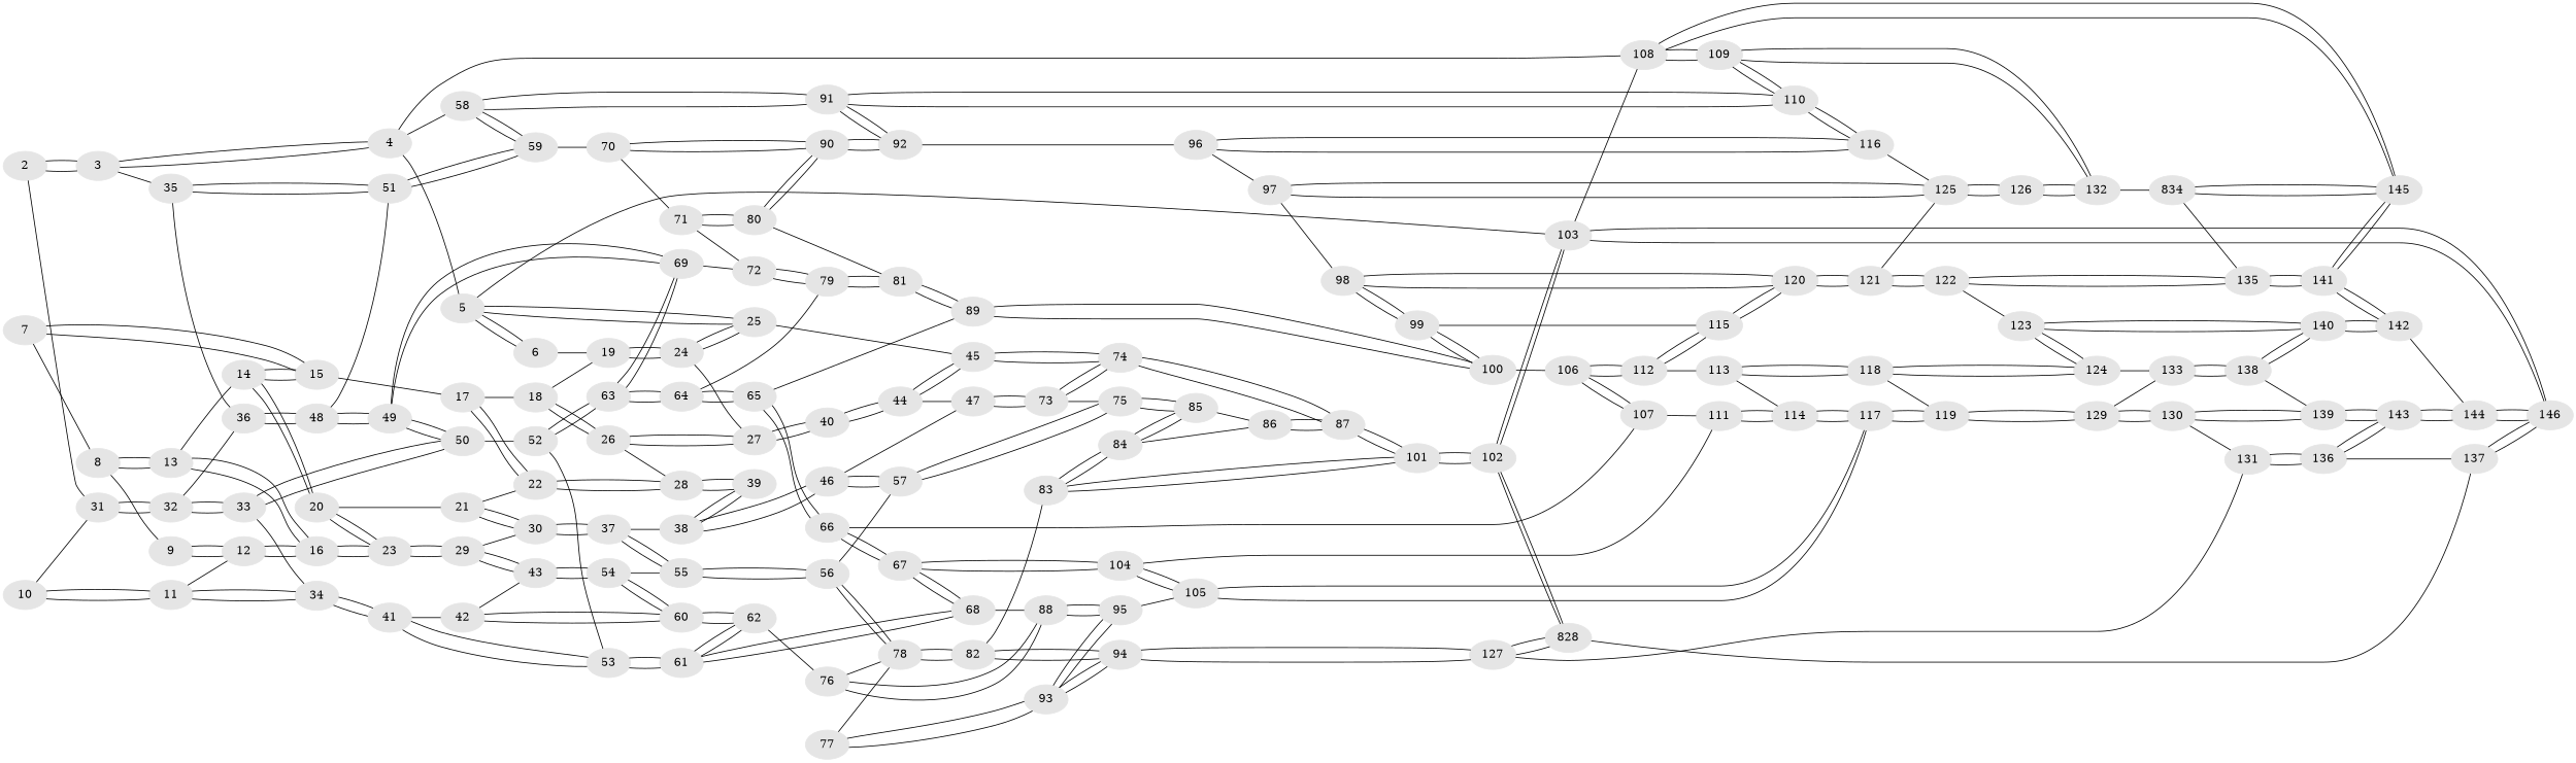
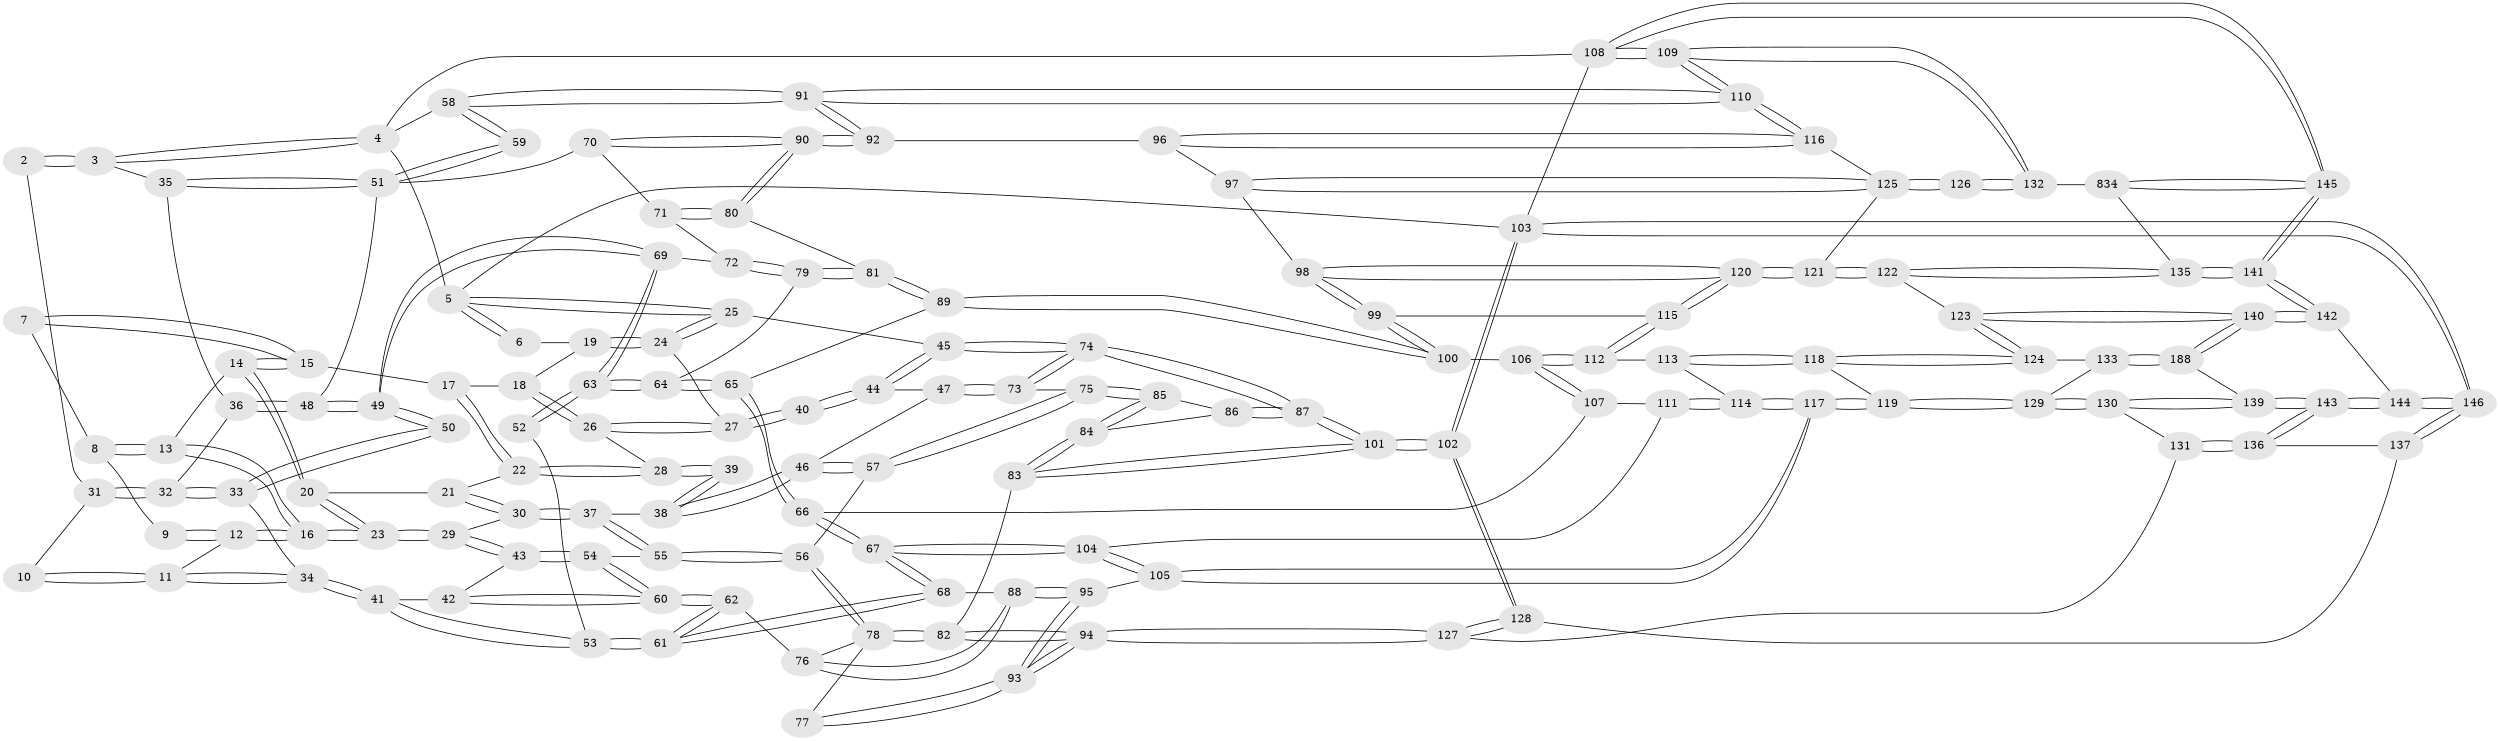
  graph {
    rankdir=LR
    node [color=gray90 style=filled]
    2
    3
    31
    10
    11
    4
    35
    32
    5
    58
    108
    36
    51
    6
    25
    103
    59
    91
    109
    145
    19
    45
    146
    7
    8
    15
    24
    9
    13
    17
    12
    16
    14
    34
    41
    23
    20
    21
    18
    22
    29
    26
    28
    27
    30
    37
    39
    43
    40
    74
    44
    54
    38
    55
    33
    50
    48
    52
    42
    53
    49
    46
    56
    47
    57
    60
    61
    62
    73
    87
    75
    69
    72
    63
    70
    64
    68
    78
    82
    85
    92
    110
    71
    90
    76
    88
    65
    79
    66
    89
    81
    67
    107
    100
    104
    111
    105
    95
    80
    101
    86
    77
    93
    94
    83
    84
    127
    102
    106
    96
    116
    97
-   128 [label=828]
+   128
    131
    117
    98
    125
    99
    120
    126
    115
    121
    112
    137
    114
    119
    113
    132
    n129 [label=834]
    118
    124
    129
    133
    130
    122
    123
    135
    140
    141
    142
-   138
+   138 [label=188]
    136
    139
    143
    144
    2 -- 3
    2 -- 3
    2 -- 31
    3 -- 4
    3 -- 4
    3 -- 35
    31 -- 32
    31 -- 32
    10 -- 31
    10 -- 11
    10 -- 11
    11 -- 12
    11 -- 34
    11 -- 34
    4 -- 5
    4 -- 58
    4 -- 108
    35 -- 36
    35 -- 51
    35 -- 51
    32 -- 36
    32 -- 33
    32 -- 33
    5 -- 6
    5 -- 6
    5 -- 25
    5 -- 25
    5 -- 103
    58 -- 59
    58 -- 59
    58 -- 91
    58 -- 91
    108 -- 109
    108 -- 109
    108 -- 145
    108 -- 145
    36 -- 48
    36 -- 48
    51 -- 59
    51 -- 59
    6 -- 19
    25 -- 45
    103 -- 108
    103 -- 146
    103 -- 146
-   59 -- 70
+   51 -- 70
    91 -- 92
    91 -- 92
    91 -- 110
    91 -- 110
    109 -- 110
    109 -- 110
    109 -- 132
    109 -- 132
    19 -- 24
    19 -- 24
    45 -- 74
    45 -- 74
    7 -- 8
    7 -- 15
    7 -- 15
    8 -- 9
    8 -- 13
    8 -- 13
    15 -- 17
    24 -- 25
    24 -- 25
    24 -- 27
    9 -- 12
    9 -- 12
    13 -- 16
    13 -- 16
    13 -- 14
    17 -- 18
    17 -- 22
    17 -- 22
    12 -- 16
    12 -- 16
    16 -- 23
    16 -- 23
    14 -- 15
    14 -- 15
    14 -- 20
    14 -- 20
    34 -- 41
    34 -- 41
    41 -- 42
    41 -- 53
    41 -- 53
    23 -- 29
    23 -- 29
    20 -- 23
    20 -- 23
    20 -- 21
    21 -- 22
    21 -- 30
    21 -- 30
    18 -- 19
    18 -- 26
    18 -- 26
    22 -- 28
    22 -- 28
    29 -- 30
    29 -- 43
    29 -- 43
    26 -- 28
    26 -- 27
    26 -- 27
    28 -- 39
    28 -- 39
    27 -- 40
    27 -- 40
    30 -- 37
    30 -- 37
    37 -- 38
    37 -- 55
    37 -- 55
    43 -- 54
    43 -- 54
    40 -- 44
    40 -- 44
    74 -- 87
    74 -- 87
    44 -- 45
    44 -- 45
    44 -- 47
    54 -- 55
    54 -- 60
    54 -- 60
    38 -- 39
    38 -- 39
    38 -- 46
    38 -- 46
    55 -- 56
    55 -- 56
    33 -- 34
    33 -- 50
    33 -- 50
-   50 -- 52
    48 -- 51
    48 -- 49
    48 -- 49
    52 -- 53
    52 -- 63
    52 -- 63
    42 -- 43
    42 -- 60
    42 -- 60
    53 -- 61
    53 -- 61
    49 -- 50
    49 -- 50
    49 -- 69
    49 -- 69
    46 -- 47
    46 -- 57
    46 -- 57
    56 -- 57
    56 -- 78
    56 -- 78
    47 -- 73
    47 -- 73
    57 -- 75
    57 -- 75
    60 -- 62
    60 -- 62
    61 -- 62
    61 -- 62
    61 -- 68
    61 -- 68
    62 -- 76
    73 -- 74
    73 -- 74
    73 -- 75
    87 -- 101
    87 -- 101
    75 -- 85
    75 -- 85
    69 -- 72
    72 -- 79
    72 -- 79
    63 -- 69
    63 -- 69
    63 -- 64
    63 -- 64
    70 -- 71
    70 -- 90
    70 -- 90
    64 -- 65
    64 -- 65
    64 -- 79
    68 -- 88
    78 -- 82
    78 -- 82
    82 -- 94
    82 -- 94
    82 -- 83
    85 -- 86
    92 -- 96
    110 -- 116
    110 -- 116
    71 -- 72
    71 -- 80
    71 -- 80
    90 -- 92
    90 -- 92
    76 -- 78
    76 -- 88
    76 -- 88
    88 -- 95
    88 -- 95
    65 -- 66
    65 -- 66
    65 -- 89
    79 -- 81
    79 -- 81
    66 -- 67
    66 -- 67
    66 -- 107
    89 -- 100
    89 -- 100
    81 -- 89
    81 -- 89
    67 -- 68
    67 -- 68
    67 -- 104
    67 -- 104
    107 -- 111
    100 -- 106
    104 -- 111
    104 -- 105
    104 -- 105
    111 -- 114
    111 -- 114
    105 -- 117
    105 -- 117
    95 -- 105
    80 -- 90
    80 -- 90
    80 -- 81
    101 -- 102
    101 -- 102
    86 -- 87
    86 -- 87
    77 -- 78
    77 -- 93
    77 -- 93
    93 -- 95
    93 -- 95
    93 -- 94
    93 -- 94
    94 -- 127
    94 -- 127
    83 -- 101
    83 -- 101
    83 -- 84
    83 -- 84
    84 -- 85
    84 -- 85
    84 -- 86
    127 -- 128
    127 -- 128
    127 -- 131
    102 -- 103
    102 -- 103
    102 -- 128
    102 -- 128
    106 -- 107
    106 -- 107
    106 -- 112
    106 -- 112
    96 -- 116
    96 -- 116
    96 -- 97
    116 -- 125
    97 -- 98
    97 -- 125
    97 -- 125
    128 -- 137
    131 -- 136
    131 -- 136
    117 -- 119
    117 -- 119
    98 -- 99
    98 -- 99
    98 -- 120
    98 -- 120
    125 -- 126
    125 -- 126
    99 -- 100
    99 -- 100
    99 -- 115
    120 -- 121
    120 -- 121
    126 -- 132
    126 -- 132
    115 -- 120
    115 -- 120
    121 -- 125
    121 -- 122
    121 -- 122
    112 -- 115
    112 -- 115
    112 -- 113
    137 -- 146
    137 -- 146
    114 -- 117
    114 -- 117
    119 -- 129
    119 -- 129
    113 -- 114
    113 -- 118
    113 -- 118
    132 -- n129
    n129 -- 145
    n129 -- 145
    n129 -- 135
    118 -- 119
    118 -- 124
    118 -- 124
    124 -- 133
    129 -- 133
    129 -- 130
    129 -- 130
    133 -- 138
    133 -- 138
    130 -- 131
    130 -- 139
    130 -- 139
    122 -- 123
    122 -- 135
    122 -- 135
    123 -- 124
    123 -- 124
    123 -- 140
    123 -- 140
    135 -- 141
    135 -- 141
    140 -- 142
    140 -- 142
    141 -- 145
    141 -- 145
    141 -- 142
    141 -- 142
    142 -- 144
    138 -- 140
    138 -- 140
    138 -- 139
    136 -- 137
    136 -- 143
    136 -- 143
    139 -- 143
    139 -- 143
    143 -- 144
    143 -- 144
    144 -- 146
    144 -- 146
  }
